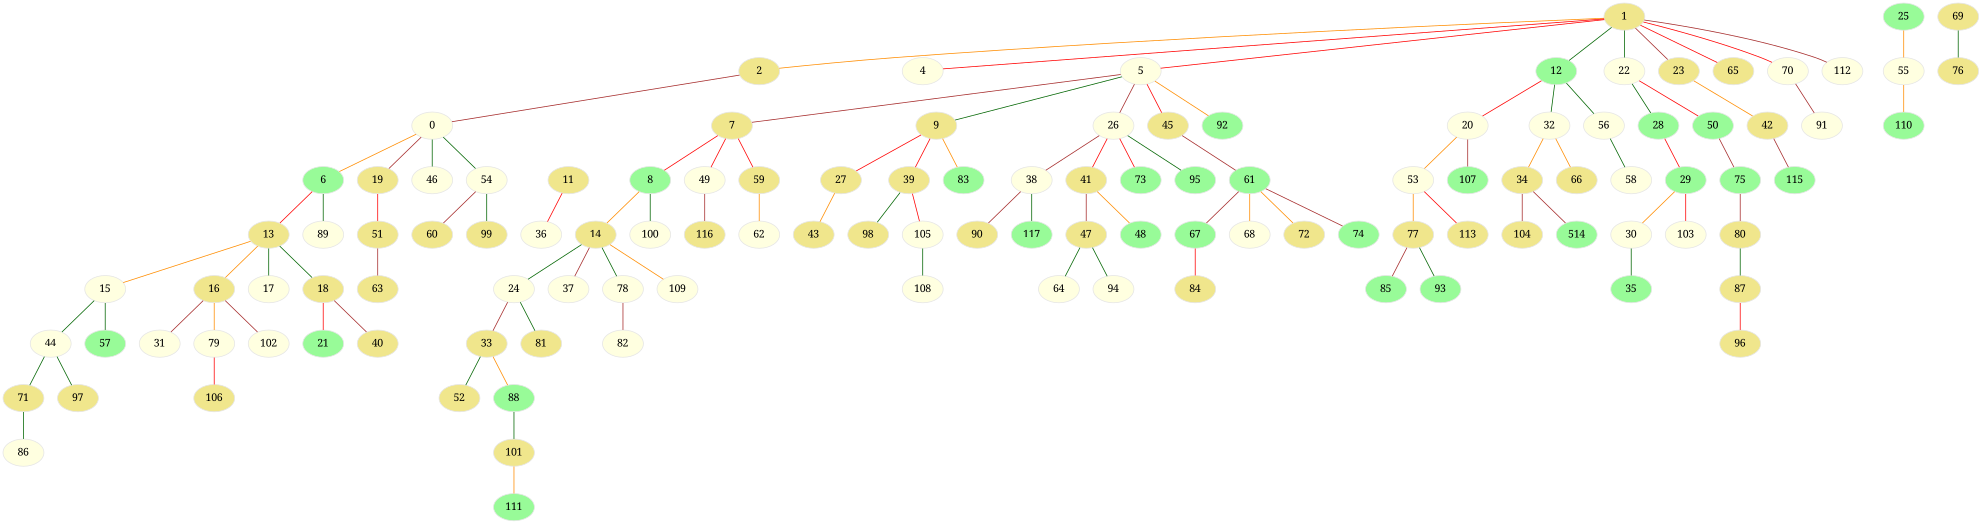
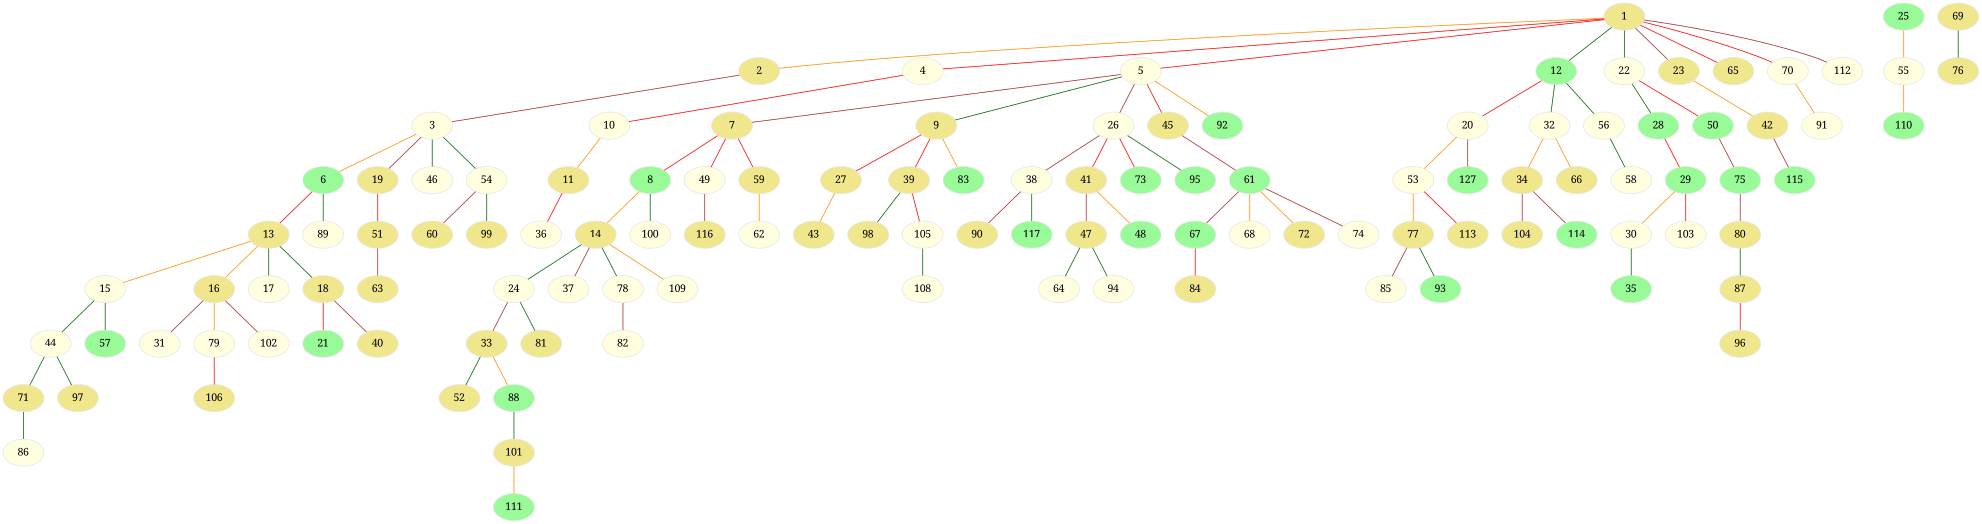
  graph {
    fontname="Noto Serif"
    node [color=gray90 fillcolor=khaki fontname="Noto Serif" style=filled]
    edge [color=darkgreen fontname="Noto Serif"]
    1
    2
    4 [fillcolor=lightyellow]
    5 [fillcolor=lightyellow]
    12 [fillcolor=palegreen]
    22 [fillcolor=lightyellow]
    23
    65
    70 [fillcolor=lightyellow]
    112 [fillcolor=lightyellow]
-   3 [fillcolor=lightyellow label=0]
+   3 [fillcolor=lightyellow]
+   10 [fillcolor=lightyellow]
    7
    9
    26 [fillcolor=lightyellow]
    45
    92 [fillcolor=palegreen]
    20 [fillcolor=lightyellow]
    32 [fillcolor=lightyellow]
    56 [fillcolor=lightyellow]
    28 [fillcolor=palegreen]
    50 [fillcolor=palegreen]
    42
    91 [fillcolor=lightyellow]
    6 [fillcolor=palegreen]
    19
    46 [fillcolor=lightyellow]
    54 [fillcolor=lightyellow]
    13
    89 [fillcolor=lightyellow]
    51
    60
    99
    11
    8 [fillcolor=palegreen]
    49 [fillcolor=lightyellow]
    59
    27
    39
    83 [fillcolor=palegreen]
    38 [fillcolor=lightyellow]
    41
    73 [fillcolor=palegreen]
    95 [fillcolor=palegreen]
    61 [fillcolor=palegreen]
    15 [fillcolor=lightyellow]
    16
    17 [fillcolor=lightyellow]
    18
    14
    100 [fillcolor=lightyellow]
    116
    62 [fillcolor=lightyellow]
    24 [fillcolor=lightyellow]
    37 [fillcolor=lightyellow]
    78 [fillcolor=lightyellow]
    109 [fillcolor=lightyellow]
    43
    98
    105 [fillcolor=lightyellow]
    36 [fillcolor=lightyellow]
    53 [fillcolor=lightyellow]
-   107 [fillcolor=palegreen]
+   107 [fillcolor=palegreen label=127]
    34
    66
    58 [fillcolor=lightyellow]
    44 [fillcolor=lightyellow]
    57 [fillcolor=palegreen]
    31 [fillcolor=lightyellow]
    79 [fillcolor=lightyellow]
    102 [fillcolor=lightyellow]
    21 [fillcolor=palegreen]
    40
    33
    81
    82 [fillcolor=lightyellow]
    71
    97
    106
    63
    25 [fillcolor=palegreen]
    55 [fillcolor=lightyellow]
    77
    113
    69
    76
    29 [fillcolor=palegreen]
    75 [fillcolor=palegreen]
    115 [fillcolor=palegreen]
    52
    88 [fillcolor=palegreen]
    110 [fillcolor=palegreen]
    90
    117 [fillcolor=palegreen]
    47
    48 [fillcolor=palegreen]
    30 [fillcolor=lightyellow]
    103 [fillcolor=lightyellow]
    35 [fillcolor=palegreen]
    104
-   114 [fillcolor=palegreen label=514]
+   114 [fillcolor=palegreen]
    101
    108 [fillcolor=lightyellow]
    64 [fillcolor=lightyellow]
    94 [fillcolor=lightyellow]
    86 [fillcolor=lightyellow]
    67 [fillcolor=palegreen]
    68 [fillcolor=lightyellow]
    72
-   74 [fillcolor=palegreen]
+   74 [fillcolor=lightyellow]
    80
-   85 [fillcolor=palegreen]
+   85 [fillcolor=lightyellow]
    93 [fillcolor=palegreen]
    84
    87
    96
    111 [fillcolor=palegreen]
    1 -- 2 [color=darkorange]
    1 -- 4 [color=red]
    1 -- 5 [color=red]
    1 -- 12
    1 -- 22
    1 -- 23 [color=brown]
    1 -- 65 [color=red]
    1 -- 70 [color=red]
    1 -- 112 [color=brown]
    2 -- 3 [color=brown]
+   4 -- 10 [color=red]
    5 -- 7 [color=brown]
    5 -- 9
    5 -- 26 [color=brown]
    5 -- 45 [color=red]
    5 -- 92 [color=darkorange]
    12 -- 20 [color=red]
    12 -- 32
    12 -- 56
    22 -- 28
    22 -- 50 [color=red]
    23 -- 42 [color=darkorange]
-   70 -- 91 [color=brown]
+   70 -- 91 [color=darkorange]
    3 -- 6 [color=darkorange]
    3 -- 19 [color=brown]
    3 -- 46
    3 -- 54
+   10 -- 11 [color=darkorange]
    7 -- 8 [color=red]
    7 -- 49 [color=red]
    7 -- 59 [color=red]
    9 -- 27 [color=red]
    9 -- 39 [color=red]
    9 -- 83 [color=darkorange]
    26 -- 38 [color=brown]
    26 -- 41 [color=red]
    26 -- 73 [color=red]
    26 -- 95
    45 -- 61 [color=brown]
    20 -- 53 [color=darkorange]
    20 -- 107 [color=brown]
    32 -- 34 [color=darkorange]
    32 -- 66 [color=darkorange]
    56 -- 58
    28 -- 29 [color=red]
    50 -- 75 [color=brown]
    42 -- 115 [color=brown]
    6 -- 13 [color=red]
    6 -- 89
    19 -- 51 [color=red]
    54 -- 60 [color=brown]
    54 -- 99
    13 -- 15 [color=darkorange]
    13 -- 16 [color=darkorange]
    13 -- 17
    13 -- 18
    51 -- 63 [color=brown]
    11 -- 36 [color=red]
    8 -- 14 [color=darkorange]
    8 -- 100
    49 -- 116 [color=brown]
    59 -- 62 [color=darkorange]
    27 -- 43 [color=darkorange]
    39 -- 98
    39 -- 105 [color=red]
    38 -- 90 [color=brown]
    38 -- 117
    41 -- 47 [color=brown]
    41 -- 48 [color=darkorange]
    61 -- 67 [color=brown]
    61 -- 68 [color=darkorange]
    61 -- 72 [color=darkorange]
    61 -- 74 [color=brown]
    15 -- 44
    15 -- 57
    16 -- 31 [color=brown]
    16 -- 79 [color=darkorange]
    16 -- 102 [color=brown]
    18 -- 21 [color=red]
    18 -- 40 [color=brown]
    14 -- 24
    14 -- 37 [color=brown]
    14 -- 78
    14 -- 109 [color=darkorange]
    24 -- 33 [color=brown]
    24 -- 81
    78 -- 82 [color=brown]
    105 -- 108
    53 -- 77 [color=darkorange]
    53 -- 113 [color=red]
    34 -- 104 [color=brown]
    34 -- 114 [color=brown]
    44 -- 71
    44 -- 97
    79 -- 106 [color=red]
    33 -- 52
    33 -- 88 [color=darkorange]
    71 -- 86
    25 -- 55 [color=darkorange]
    55 -- 110 [color=darkorange]
    77 -- 85 [color=brown]
    77 -- 93
    69 -- 76
    29 -- 30 [color=darkorange]
    29 -- 103 [color=red]
    75 -- 80 [color=brown]
    88 -- 101
    47 -- 64
    47 -- 94
    30 -- 35
    101 -- 111 [color=darkorange]
    67 -- 84 [color=red]
    80 -- 87
    87 -- 96 [color=red]
  }
